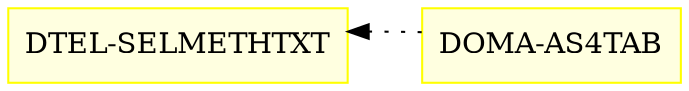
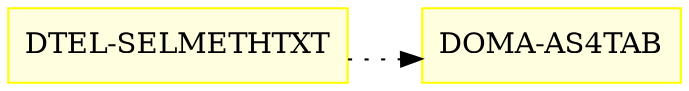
  digraph {
    rankdir=LR
    node [color=yellow shape=box style=filled fillcolor=lightyellow]
    "DTEL-SELMETHTXT"
    "DOMA-AS4TAB"
-   "DOMA-AS4TAB" -> "DTEL-SELMETHTXT" [style=dotted]
+   "DTEL-SELMETHTXT" -> "DOMA-AS4TAB" [style=dotted]
  }
